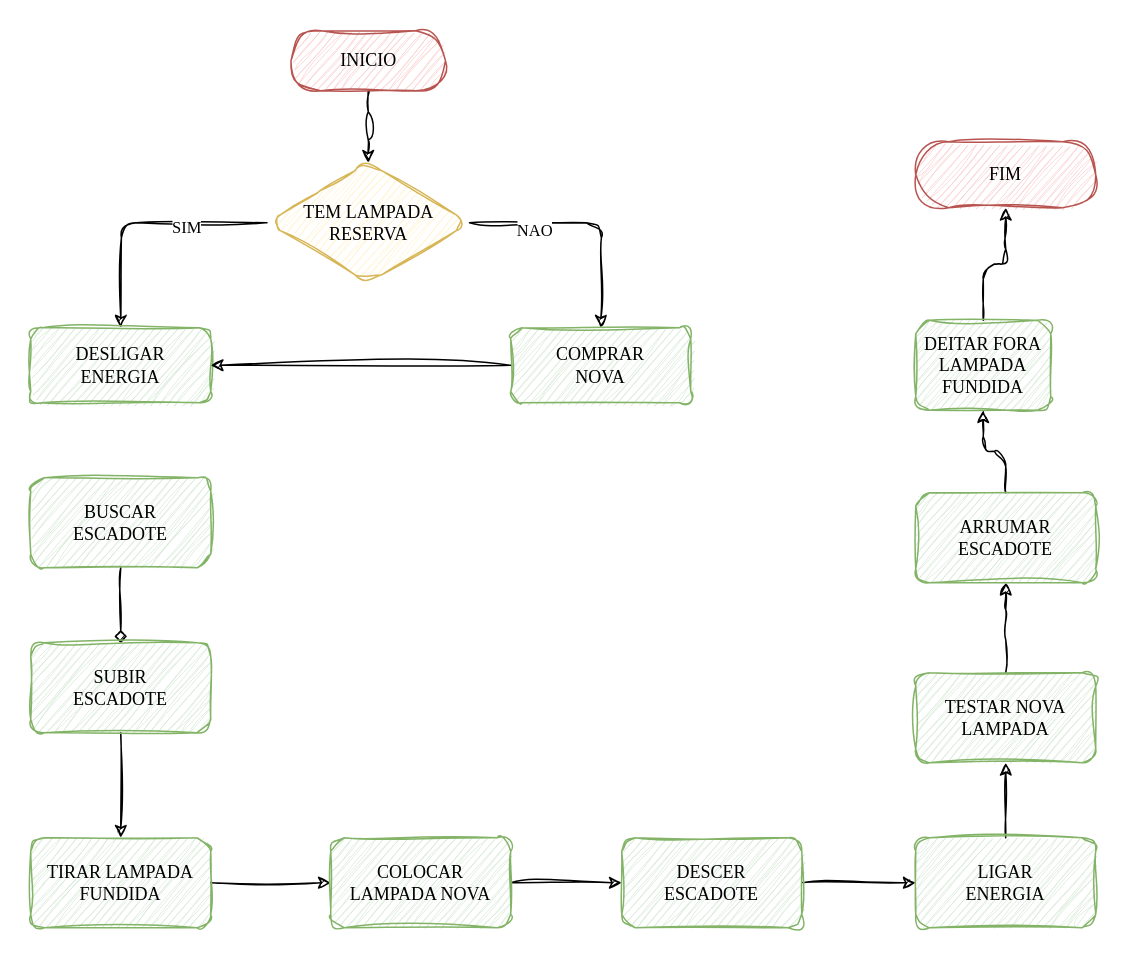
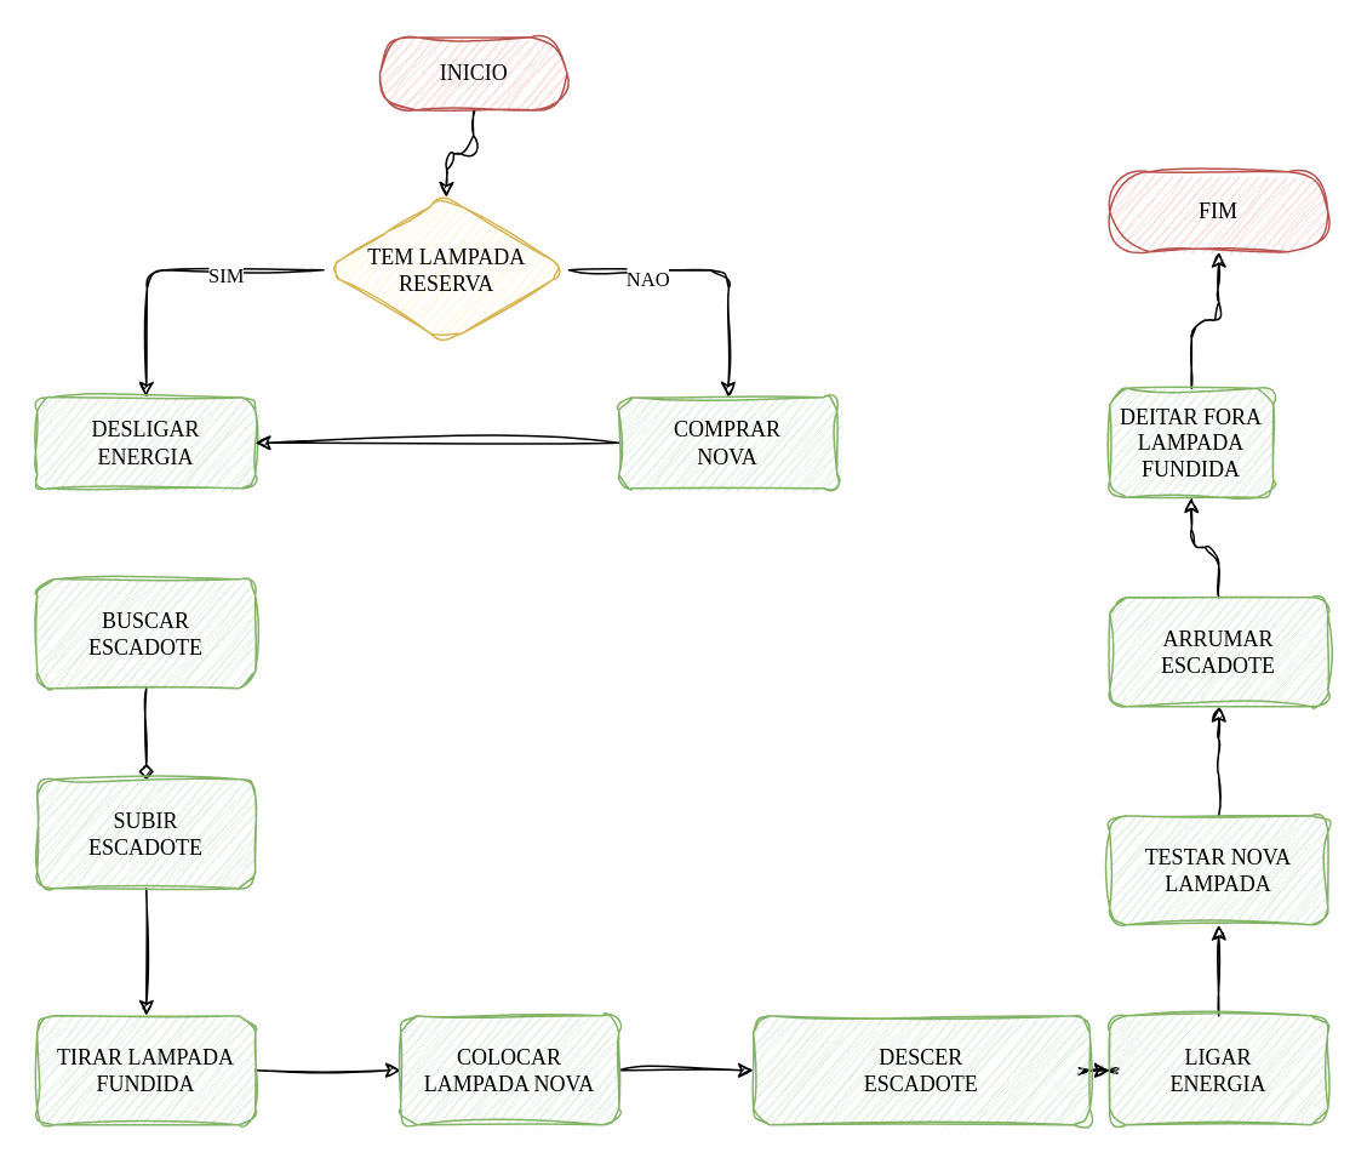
  <mxCell id="0" />
  <mxCell id="1" parent="0" />
  <mxCell id="2" style="edgeStyle=orthogonalEdgeStyle;rounded=1;sketch=1;hachureGap=4;jiggle=2;curveFitting=1;orthogonalLoop=1;jettySize=auto;html=1;fontFamily=Architects Daughter;fontSource=https%3A%2F%2Ffonts.googleapis.com%2Fcss%3Ffamily%3DArchitects%2BDaughter;" parent="1" source="3" edge="1"><mxGeometry relative="1" as="geometry"><mxPoint x="245" y="108" as="targetPoint" /></mxGeometry></mxCell>
- <mxCell id="3" value="INICIO" style="rounded=1;whiteSpace=wrap;html=1;sketch=1;hachureGap=4;jiggle=2;curveFitting=1;fontFamily=Architects Daughter;fontSource=https%3A%2F%2Ffonts.googleapis.com%2Fcss%3Ffamily%3DArchitects%2BDaughter;fillColor=#f8cecc;strokeColor=#b85450;arcSize=50;" parent="1" vertex="1"><mxGeometry x="193.5" y="20" width="103" height="40" as="geometry" /></mxCell>
+ <mxCell id="3" value="INICIO" style="rounded=1;whiteSpace=wrap;html=1;sketch=1;hachureGap=4;jiggle=2;curveFitting=1;fontFamily=Architects Daughter;fontSource=https%3A%2F%2Ffonts.googleapis.com%2Fcss%3Ffamily%3DArchitects%2BDaughter;fillColor=#f8cecc;strokeColor=#b85450;arcSize=50;" parent="1" vertex="1"><mxGeometry x="208.5" y="20" width="103" height="40" as="geometry" /></mxCell>
  <mxCell id="4" style="edgeStyle=orthogonalEdgeStyle;rounded=1;sketch=1;hachureGap=4;jiggle=2;curveFitting=1;orthogonalLoop=1;jettySize=auto;html=1;fontFamily=Architects Daughter;fontSource=https%3A%2F%2Ffonts.googleapis.com%2Fcss%3Ffamily%3DArchitects%2BDaughter;" parent="1" source="8" edge="1"><mxGeometry relative="1" as="geometry"><mxPoint x="80" y="218" as="targetPoint" /></mxGeometry></mxCell>
  <mxCell id="5" value="SIM" style="edgeLabel;html=1;align=center;verticalAlign=middle;resizable=0;points=[];sketch=1;hachureGap=4;jiggle=2;curveFitting=1;fontFamily=Architects Daughter;fontSource=https%3A%2F%2Ffonts.googleapis.com%2Fcss%3Ffamily%3DArchitects%2BDaughter;rounded=1;" parent="4" vertex="1" connectable="0"><mxGeometry x="-0.359" y="2" relative="1" as="geometry"><mxPoint as="offset" /></mxGeometry></mxCell>
  <mxCell id="6" style="edgeStyle=orthogonalEdgeStyle;rounded=1;sketch=1;hachureGap=4;jiggle=2;curveFitting=1;orthogonalLoop=1;jettySize=auto;html=1;fontFamily=Architects Daughter;fontSource=https%3A%2F%2Ffonts.googleapis.com%2Fcss%3Ffamily%3DArchitects%2BDaughter;" parent="1" source="8" edge="1"><mxGeometry relative="1" as="geometry"><mxPoint x="400" y="218" as="targetPoint" /></mxGeometry></mxCell>
  <mxCell id="7" value="NAO" style="edgeLabel;html=1;align=center;verticalAlign=middle;resizable=0;points=[];sketch=1;hachureGap=4;jiggle=2;curveFitting=1;fontFamily=Architects Daughter;fontSource=https%3A%2F%2Ffonts.googleapis.com%2Fcss%3Ffamily%3DArchitects%2BDaughter;rounded=1;" parent="6" vertex="1" connectable="0"><mxGeometry x="-0.462" y="-4" relative="1" as="geometry"><mxPoint as="offset" /></mxGeometry></mxCell>
  <mxCell id="8" value="TEM LAMPADA&lt;div&gt;RESERVA&lt;/div&gt;" style="rhombus;whiteSpace=wrap;html=1;sketch=1;hachureGap=4;jiggle=2;curveFitting=1;fontFamily=Architects Daughter;fontSource=https%3A%2F%2Ffonts.googleapis.com%2Fcss%3Ffamily%3DArchitects%2BDaughter;fillColor=#fff2cc;strokeColor=#d6b656;rounded=1;" parent="1" vertex="1"><mxGeometry x="177.5" y="108" width="135" height="80" as="geometry" /></mxCell>
  <mxCell id="9" value="DESLIGAR&lt;div&gt;ENERGIA&lt;/div&gt;" style="rounded=1;whiteSpace=wrap;html=1;sketch=1;hachureGap=4;jiggle=2;curveFitting=1;fontFamily=Architects Daughter;fontSource=https%3A%2F%2Ffonts.googleapis.com%2Fcss%3Ffamily%3DArchitects%2BDaughter;fillColor=#d5e8d4;strokeColor=#82b366;" parent="1" vertex="1"><mxGeometry x="20" y="218" width="120" height="50" as="geometry" /></mxCell>
  <mxCell id="10" style="edgeStyle=orthogonalEdgeStyle;rounded=1;sketch=1;hachureGap=4;jiggle=2;curveFitting=1;orthogonalLoop=1;jettySize=auto;html=1;fontFamily=Architects Daughter;fontSource=https%3A%2F%2Ffonts.googleapis.com%2Fcss%3Ffamily%3DArchitects%2BDaughter;" parent="1" source="11" target="9" edge="1"><mxGeometry relative="1" as="geometry" /></mxCell>
  <mxCell id="11" value="COMPRAR&lt;div&gt;NOVA&lt;/div&gt;" style="rounded=1;whiteSpace=wrap;html=1;sketch=1;hachureGap=4;jiggle=2;curveFitting=1;fontFamily=Architects Daughter;fontSource=https%3A%2F%2Ffonts.googleapis.com%2Fcss%3Ffamily%3DArchitects%2BDaughter;fillColor=#d5e8d4;strokeColor=#82b366;" parent="1" vertex="1"><mxGeometry x="340" y="218" width="120" height="50" as="geometry" /></mxCell>
  <mxCell id="12" style="edgeStyle=orthogonalEdgeStyle;rounded=1;sketch=1;hachureGap=4;jiggle=2;curveFitting=1;orthogonalLoop=1;jettySize=auto;html=1;fontFamily=Architects Daughter;fontSource=https%3A%2F%2Ffonts.googleapis.com%2Fcss%3Ffamily%3DArchitects%2BDaughter;entryX=0.5;entryY=0;entryDx=0;entryDy=0;endArrow=diamond;" parent="1" source="13" target="15" edge="1"><mxGeometry relative="1" as="geometry"><mxPoint x="230" y="348" as="targetPoint" /></mxGeometry></mxCell>
  <mxCell id="13" value="BUSCAR&lt;div&gt;ESCADOTE&lt;/div&gt;" style="rounded=1;whiteSpace=wrap;html=1;sketch=1;hachureGap=4;jiggle=2;curveFitting=1;fontFamily=Architects Daughter;fontSource=https%3A%2F%2Ffonts.googleapis.com%2Fcss%3Ffamily%3DArchitects%2BDaughter;fillColor=#d5e8d4;strokeColor=#82b366;" parent="1" vertex="1"><mxGeometry x="20" y="318" width="120" height="60" as="geometry" /></mxCell>
  <mxCell id="14" style="edgeStyle=orthogonalEdgeStyle;rounded=1;sketch=1;hachureGap=4;jiggle=2;curveFitting=1;orthogonalLoop=1;jettySize=auto;html=1;exitX=0.5;exitY=1;exitDx=0;exitDy=0;fontFamily=Architects Daughter;fontSource=https%3A%2F%2Ffonts.googleapis.com%2Fcss%3Ffamily%3DArchitects%2BDaughter;" parent="1" source="15" target="17" edge="1"><mxGeometry relative="1" as="geometry" /></mxCell>
  <mxCell id="15" value="SUBIR&lt;div&gt;ESCADOTE&lt;/div&gt;" style="rounded=1;whiteSpace=wrap;html=1;sketch=1;hachureGap=4;jiggle=2;curveFitting=1;fontFamily=Architects Daughter;fontSource=https%3A%2F%2Ffonts.googleapis.com%2Fcss%3Ffamily%3DArchitects%2BDaughter;fillColor=#d5e8d4;strokeColor=#82b366;" parent="1" vertex="1"><mxGeometry x="20" y="428" width="120" height="60" as="geometry" /></mxCell>
  <mxCell id="16" style="edgeStyle=orthogonalEdgeStyle;rounded=1;sketch=1;hachureGap=4;jiggle=2;curveFitting=1;orthogonalLoop=1;jettySize=auto;html=1;entryX=0;entryY=0.5;entryDx=0;entryDy=0;fontFamily=Architects Daughter;fontSource=https%3A%2F%2Ffonts.googleapis.com%2Fcss%3Ffamily%3DArchitects%2BDaughter;" parent="1" source="17" target="19" edge="1"><mxGeometry relative="1" as="geometry" /></mxCell>
  <mxCell id="17" value="TIRAR LAMPADA&lt;div&gt;FUNDIDA&lt;/div&gt;" style="rounded=1;whiteSpace=wrap;html=1;sketch=1;hachureGap=4;jiggle=2;curveFitting=1;fontFamily=Architects Daughter;fontSource=https%3A%2F%2Ffonts.googleapis.com%2Fcss%3Ffamily%3DArchitects%2BDaughter;fillColor=#d5e8d4;strokeColor=#82b366;" parent="1" vertex="1"><mxGeometry x="20" y="558" width="120" height="60" as="geometry" /></mxCell>
  <mxCell id="18" style="edgeStyle=orthogonalEdgeStyle;rounded=1;sketch=1;hachureGap=4;jiggle=2;curveFitting=1;orthogonalLoop=1;jettySize=auto;html=1;exitX=1;exitY=0.5;exitDx=0;exitDy=0;fontFamily=Architects Daughter;fontSource=https%3A%2F%2Ffonts.googleapis.com%2Fcss%3Ffamily%3DArchitects%2BDaughter;" parent="1" source="19" target="21" edge="1"><mxGeometry relative="1" as="geometry" /></mxCell>
  <mxCell id="19" value="COLOCAR&lt;div&gt;LAMPADA NOVA&lt;/div&gt;" style="rounded=1;whiteSpace=wrap;html=1;sketch=1;hachureGap=4;jiggle=2;curveFitting=1;fontFamily=Architects Daughter;fontSource=https%3A%2F%2Ffonts.googleapis.com%2Fcss%3Ffamily%3DArchitects%2BDaughter;fillColor=#d5e8d4;strokeColor=#82b366;" parent="1" vertex="1"><mxGeometry x="220" y="558" width="120" height="60" as="geometry" /></mxCell>
  <mxCell id="20" value="" style="edgeStyle=orthogonalEdgeStyle;rounded=1;sketch=1;hachureGap=4;jiggle=2;curveFitting=1;orthogonalLoop=1;jettySize=auto;html=1;fontFamily=Architects Daughter;fontSource=https%3A%2F%2Ffonts.googleapis.com%2Fcss%3Ffamily%3DArchitects%2BDaughter;" parent="1" source="21" target="23" edge="1"><mxGeometry relative="1" as="geometry" /></mxCell>
- <mxCell id="21" value="DESCER&lt;div&gt;ESCADOTE&lt;/div&gt;" style="rounded=1;whiteSpace=wrap;html=1;sketch=1;hachureGap=4;jiggle=2;curveFitting=1;fontFamily=Architects Daughter;fontSource=https%3A%2F%2Ffonts.googleapis.com%2Fcss%3Ffamily%3DArchitects%2BDaughter;fillColor=#d5e8d4;strokeColor=#82b366;" parent="1" vertex="1"><mxGeometry x="414" y="558" width="120" height="60" as="geometry" /></mxCell>
+ <mxCell id="21" value="DESCER&lt;div&gt;ESCADOTE&lt;/div&gt;" style="rounded=1;whiteSpace=wrap;html=1;sketch=1;hachureGap=4;jiggle=2;curveFitting=1;fontFamily=Architects Daughter;fontSource=https%3A%2F%2Ffonts.googleapis.com%2Fcss%3Ffamily%3DArchitects%2BDaughter;fillColor=#d5e8d4;strokeColor=#82b366;" parent="1" vertex="1"><mxGeometry x="414" y="558" width="185" height="60" as="geometry" /></mxCell>
  <mxCell id="22" value="" style="edgeStyle=orthogonalEdgeStyle;rounded=1;sketch=1;hachureGap=4;jiggle=2;curveFitting=1;orthogonalLoop=1;jettySize=auto;html=1;fontFamily=Architects Daughter;fontSource=https%3A%2F%2Ffonts.googleapis.com%2Fcss%3Ffamily%3DArchitects%2BDaughter;" parent="1" source="23" target="25" edge="1"><mxGeometry relative="1" as="geometry" /></mxCell>
  <mxCell id="23" value="LIGAR&lt;div&gt;ENERGIA&lt;/div&gt;" style="rounded=1;whiteSpace=wrap;html=1;sketch=1;hachureGap=4;jiggle=2;curveFitting=1;fontFamily=Architects Daughter;fontSource=https%3A%2F%2Ffonts.googleapis.com%2Fcss%3Ffamily%3DArchitects%2BDaughter;fillColor=#d5e8d4;strokeColor=#82b366;" parent="1" vertex="1"><mxGeometry x="610" y="558" width="120" height="60" as="geometry" /></mxCell>
  <mxCell id="24" value="" style="edgeStyle=orthogonalEdgeStyle;rounded=1;sketch=1;hachureGap=4;jiggle=2;curveFitting=1;orthogonalLoop=1;jettySize=auto;html=1;fontFamily=Architects Daughter;fontSource=https%3A%2F%2Ffonts.googleapis.com%2Fcss%3Ffamily%3DArchitects%2BDaughter;" parent="1" source="25" target="27" edge="1"><mxGeometry relative="1" as="geometry"><Array as="points"><mxPoint x="670" y="416" /><mxPoint x="670" y="416" /></Array></mxGeometry></mxCell>
  <mxCell id="25" value="TESTAR NOVA&lt;div&gt;LAMPADA&lt;/div&gt;" style="rounded=1;whiteSpace=wrap;html=1;fontFamily=Architects Daughter;sketch=1;hachureGap=4;jiggle=2;curveFitting=1;fontSource=https%3A%2F%2Ffonts.googleapis.com%2Fcss%3Ffamily%3DArchitects%2BDaughter;fillColor=#d5e8d4;strokeColor=#82b366;" parent="1" vertex="1"><mxGeometry x="610" y="448" width="120" height="60" as="geometry" /></mxCell>
  <mxCell id="26" value="" style="edgeStyle=orthogonalEdgeStyle;rounded=1;sketch=1;hachureGap=4;jiggle=2;curveFitting=1;orthogonalLoop=1;jettySize=auto;html=1;fontFamily=Architects Daughter;fontSource=https%3A%2F%2Ffonts.googleapis.com%2Fcss%3Ffamily%3DArchitects%2BDaughter;" parent="1" source="27" target="29" edge="1"><mxGeometry relative="1" as="geometry" /></mxCell>
  <mxCell id="27" value="ARRUMAR&lt;div&gt;ESCADOTE&lt;/div&gt;" style="whiteSpace=wrap;html=1;fontFamily=Architects Daughter;rounded=1;sketch=1;hachureGap=4;jiggle=2;curveFitting=1;fontSource=https%3A%2F%2Ffonts.googleapis.com%2Fcss%3Ffamily%3DArchitects%2BDaughter;fillColor=#d5e8d4;strokeColor=#82b366;" parent="1" vertex="1"><mxGeometry x="610" y="328" width="120" height="60" as="geometry" /></mxCell>
  <mxCell id="28" style="edgeStyle=orthogonalEdgeStyle;rounded=1;sketch=1;hachureGap=4;jiggle=2;curveFitting=1;orthogonalLoop=1;jettySize=auto;html=1;exitX=0.5;exitY=0;exitDx=0;exitDy=0;fontFamily=Architects Daughter;fontSource=https%3A%2F%2Ffonts.googleapis.com%2Fcss%3Ffamily%3DArchitects%2BDaughter;" edge="1" parent="1" source="29" target="30"><mxGeometry relative="1" as="geometry" /></mxCell>
  <mxCell id="29" value="DEITAR FORA&lt;div&gt;LAMPADA&lt;/div&gt;&lt;div&gt;FUNDIDA&lt;/div&gt;" style="whiteSpace=wrap;html=1;fontFamily=Architects Daughter;rounded=1;sketch=1;hachureGap=4;jiggle=2;curveFitting=1;fontSource=https%3A%2F%2Ffonts.googleapis.com%2Fcss%3Ffamily%3DArchitects%2BDaughter;fillColor=#d5e8d4;strokeColor=#82b366;" parent="1" vertex="1"><mxGeometry x="610" y="213" width="90" height="60" as="geometry" /></mxCell>
  <mxCell id="30" value="FIM" style="rounded=1;whiteSpace=wrap;html=1;sketch=1;hachureGap=4;jiggle=2;curveFitting=1;fontFamily=Architects Daughter;fontSource=https%3A%2F%2Ffonts.googleapis.com%2Fcss%3Ffamily%3DArchitects%2BDaughter;fillColor=#f8cecc;strokeColor=#b85450;arcSize=50;" parent="1" vertex="1"><mxGeometry x="610" y="94" width="120" height="44" as="geometry" /></mxCell>
